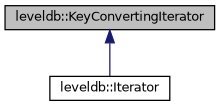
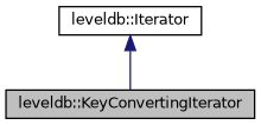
  digraph {
    node [color=black fontname=Helvetica fontsize=10 shape=record style=filled]
    n1 [fillcolor=grey75 fontcolor=black height=0.2 label="leveldb::KeyConvertingIterator" width=0.4]
    n2 [fillcolor=white height=0.2 label="leveldb::Iterator" width=0.4]
-   n1 -> n2 [color=midnightblue dir=back fontname=Helvetica fontsize=10 labelfontname=Helvetica labelfontsize=10 style=solid]
+   n2 -> n1 [color=midnightblue dir=back fontname=Helvetica fontsize=10 labelfontname=Helvetica labelfontsize=10 style=solid]
  }
